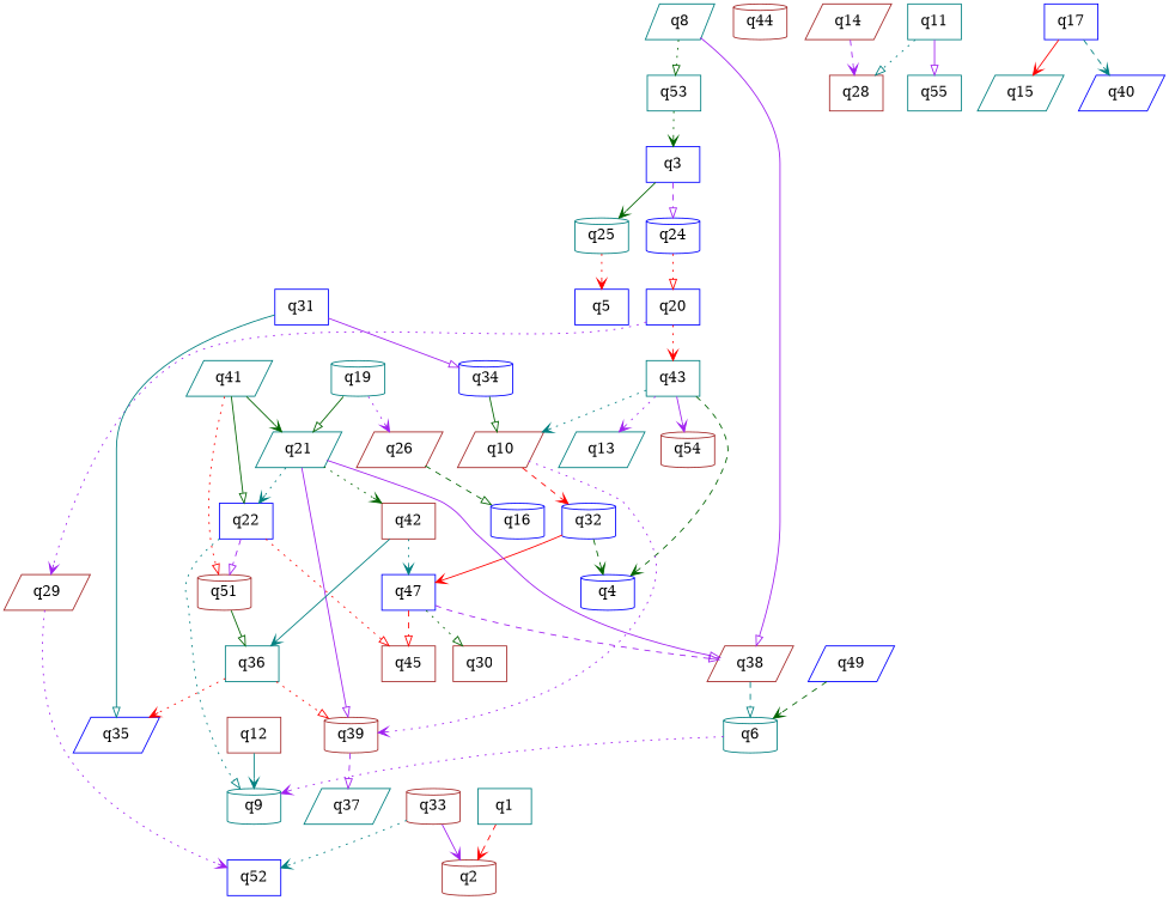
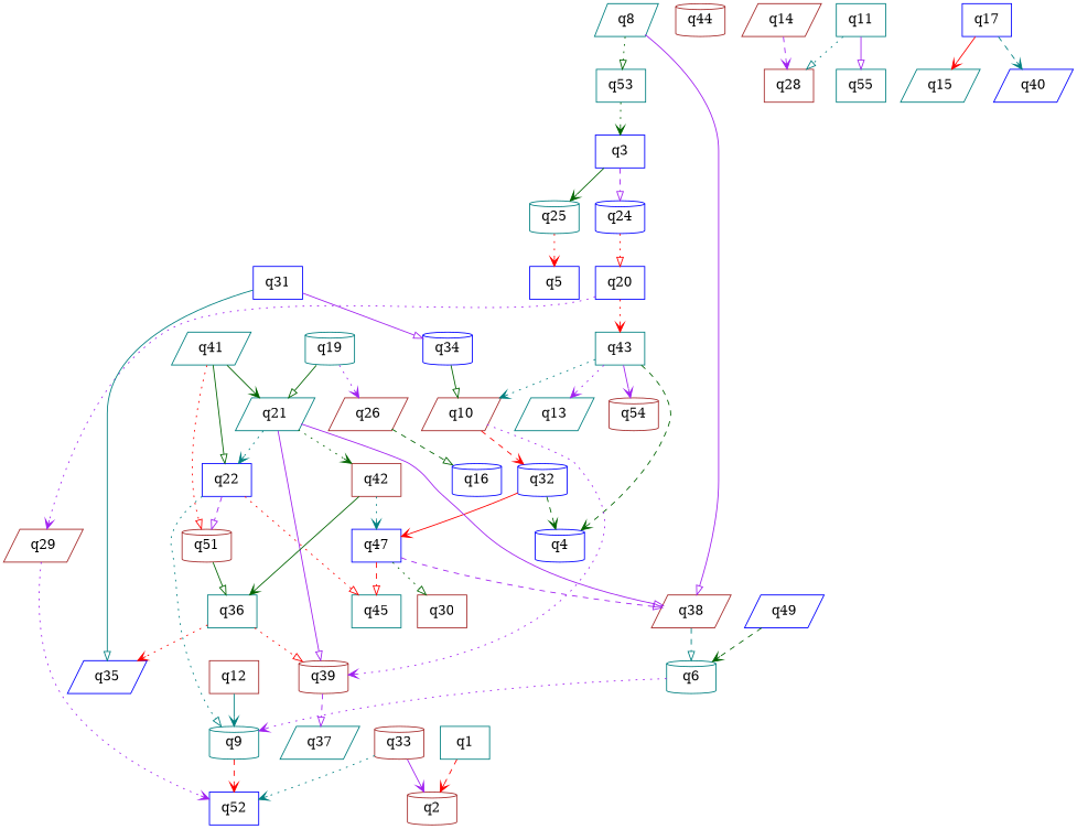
  digraph {
    node [color=teal shape=box]
    edge [arrowhead=vee color=purple style=dotted]
    q38 [color=brown initial=1 shape=parallelogram]
    q6 [shape=cylinder]
    q9 [shape=cylinder]
    q44 [color=brown final=1 shape=cylinder]
    q2 [color=brown shape=cylinder]
    q1
    q3 [color=blue]
    q24 [color=blue shape=cylinder]
    q25 [shape=cylinder]
    q20 [color=blue]
    q5 [color=blue]
    q29 [color=brown shape=parallelogram]
    q43
    q52 [color=blue]
    q8 [shape=parallelogram]
    q53
    q10 [color=brown shape=parallelogram]
    q32 [color=blue shape=cylinder]
    q39 [color=brown shape=cylinder]
    q4 [color=blue shape=cylinder]
    q47 [color=blue]
    q37 [shape=parallelogram]
-   q45 [color=brown]
+   q45
    q30 [color=brown]
    q28 [color=brown]
    q11
    q55
    q12 [color=brown]
    q14 [color=brown shape=parallelogram]
    q17 [color=blue]
    q15 [shape=parallelogram]
    q40 [color=blue shape=parallelogram]
    q19 [shape=cylinder]
    q21 [shape=parallelogram]
    q26 [color=brown shape=parallelogram]
    q22 [color=blue]
    q42 [color=brown]
    q16 [color=blue shape=cylinder]
    q51 [color=brown shape=cylinder]
    q36
    q13 [shape=parallelogram]
    q54 [color=brown shape=cylinder]
    q35 [color=blue shape=parallelogram]
    q31 [color=blue]
    q34 [color=blue shape=cylinder]
    q33 [color=brown shape=cylinder]
    q41 [shape=parallelogram]
    q49 [color=blue shape=parallelogram]
    q38 -> q6 [arrowhead=onormal color=teal style=dashed]
    q6 -> q9
+   q9 -> q52 [color=red style=dashed]
    q1 -> q2 [color=red style=dashed]
    q3 -> q24 [arrowhead=onormal style=dashed]
    q3 -> q25 [color=darkgreen style=solid]
    q24 -> q20 [arrowhead=onormal color=red]
    q25 -> q5 [color=red]
    q20 -> q29
    q20 -> q43 [color=red]
    q29 -> q52
    q43 -> q10 [color=teal]
    q43 -> q4 [color=darkgreen style=dashed]
    q43 -> q13
    q43 -> q54 [style=solid]
    q8 -> q38 [arrowhead=onormal style=solid]
    q8 -> q53 [arrowhead=onormal color=darkgreen]
    q53 -> q3 [color=darkgreen]
    q10 -> q32 [color=red style=dashed]
    q10 -> q39
    q32 -> q4 [color=darkgreen style=dashed]
    q32 -> q47 [color=red style=solid]
    q39 -> q37 [arrowhead=onormal style=dashed]
    q47 -> q38 [arrowhead=onormal style=dashed]
    q47 -> q45 [arrowhead=onormal color=red style=dashed]
    q47 -> q30 [arrowhead=onormal color=darkgreen]
    q11 -> q28 [arrowhead=onormal color=teal]
    q11 -> q55 [arrowhead=onormal style=solid]
    q12 -> q9 [color=teal style=solid]
    q14 -> q28 [style=dashed]
    q17 -> q15 [color=red style=solid]
    q17 -> q40 [color=teal style=dashed]
    q19 -> q21 [arrowhead=onormal color=darkgreen style=solid]
    q19 -> q26
    q21 -> q38 [arrowhead=onormal style=solid]
    q21 -> q39 [arrowhead=onormal style=solid]
    q21 -> q22 [color=teal]
    q21 -> q42 [color=darkgreen]
    q26 -> q16 [arrowhead=onormal color=darkgreen style=dashed]
    q22 -> q9 [arrowhead=onormal color=teal]
    q22 -> q45 [arrowhead=onormal color=red]
    q22 -> q51 [arrowhead=onormal style=dashed]
    q42 -> q47 [color=teal]
-   q42 -> q36 [color=teal style=solid]
+   q42 -> q36 [color=darkgreen style=solid]
    q51 -> q36 [arrowhead=onormal color=darkgreen style=solid]
    q36 -> q39 [arrowhead=onormal color=red]
    q36 -> q35 [color=red]
    q31 -> q35 [arrowhead=onormal color=teal style=solid]
    q31 -> q34 [arrowhead=onormal style=solid]
    q34 -> q10 [arrowhead=onormal color=darkgreen style=solid]
    q33 -> q2 [style=solid]
    q33 -> q52 [color=teal]
    q41 -> q21 [color=darkgreen style=solid]
    q41 -> q22 [arrowhead=onormal color=darkgreen style=solid]
    q41 -> q51 [arrowhead=onormal color=red]
    q49 -> q6 [color=darkgreen style=dashed]
  }
